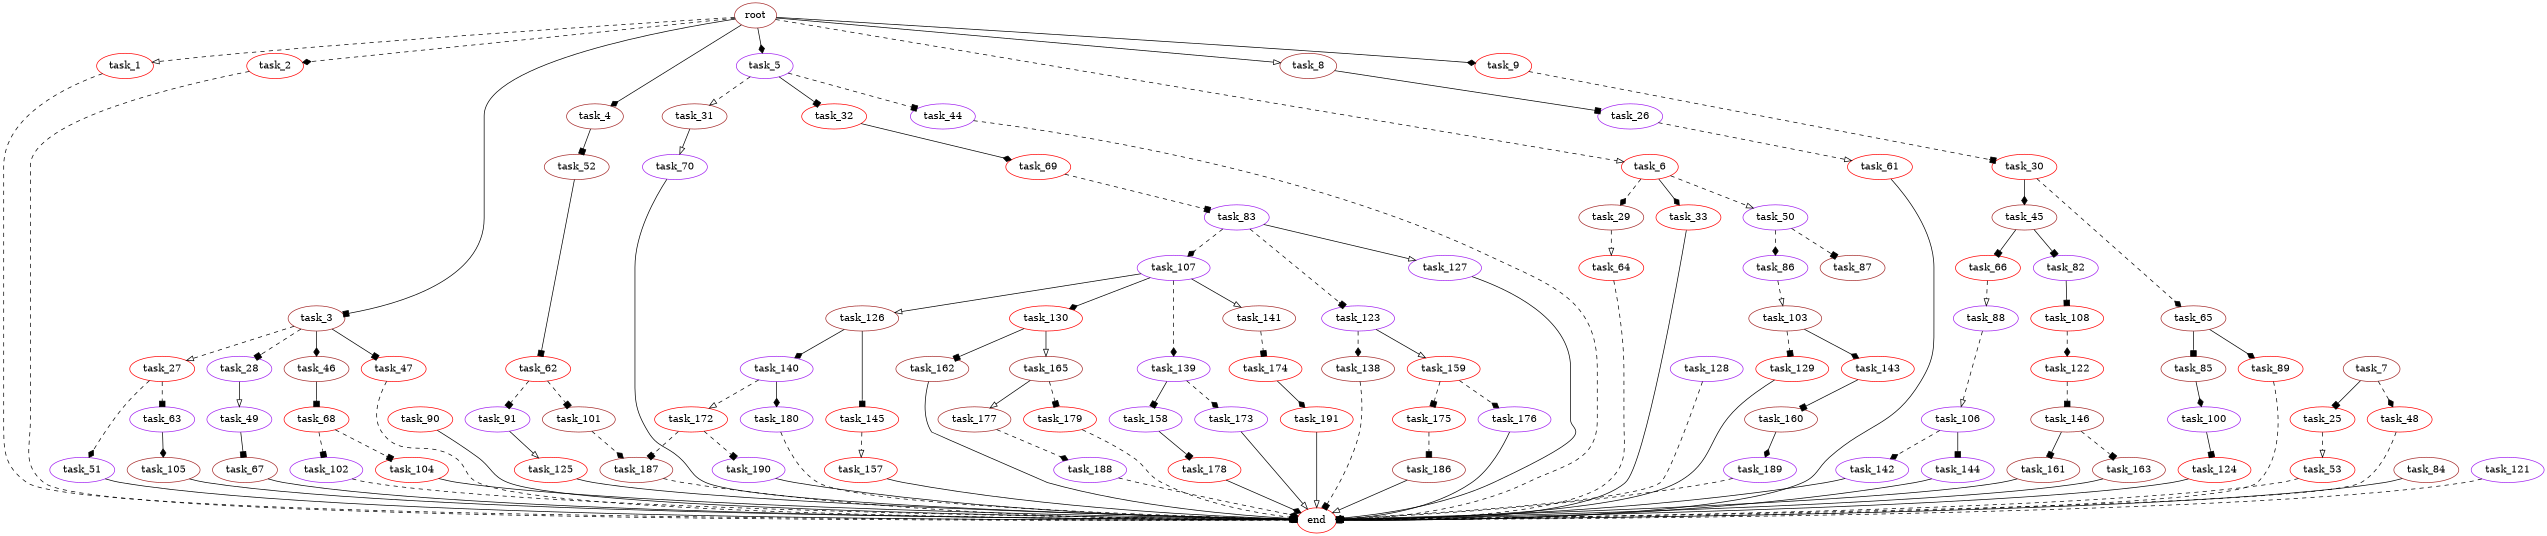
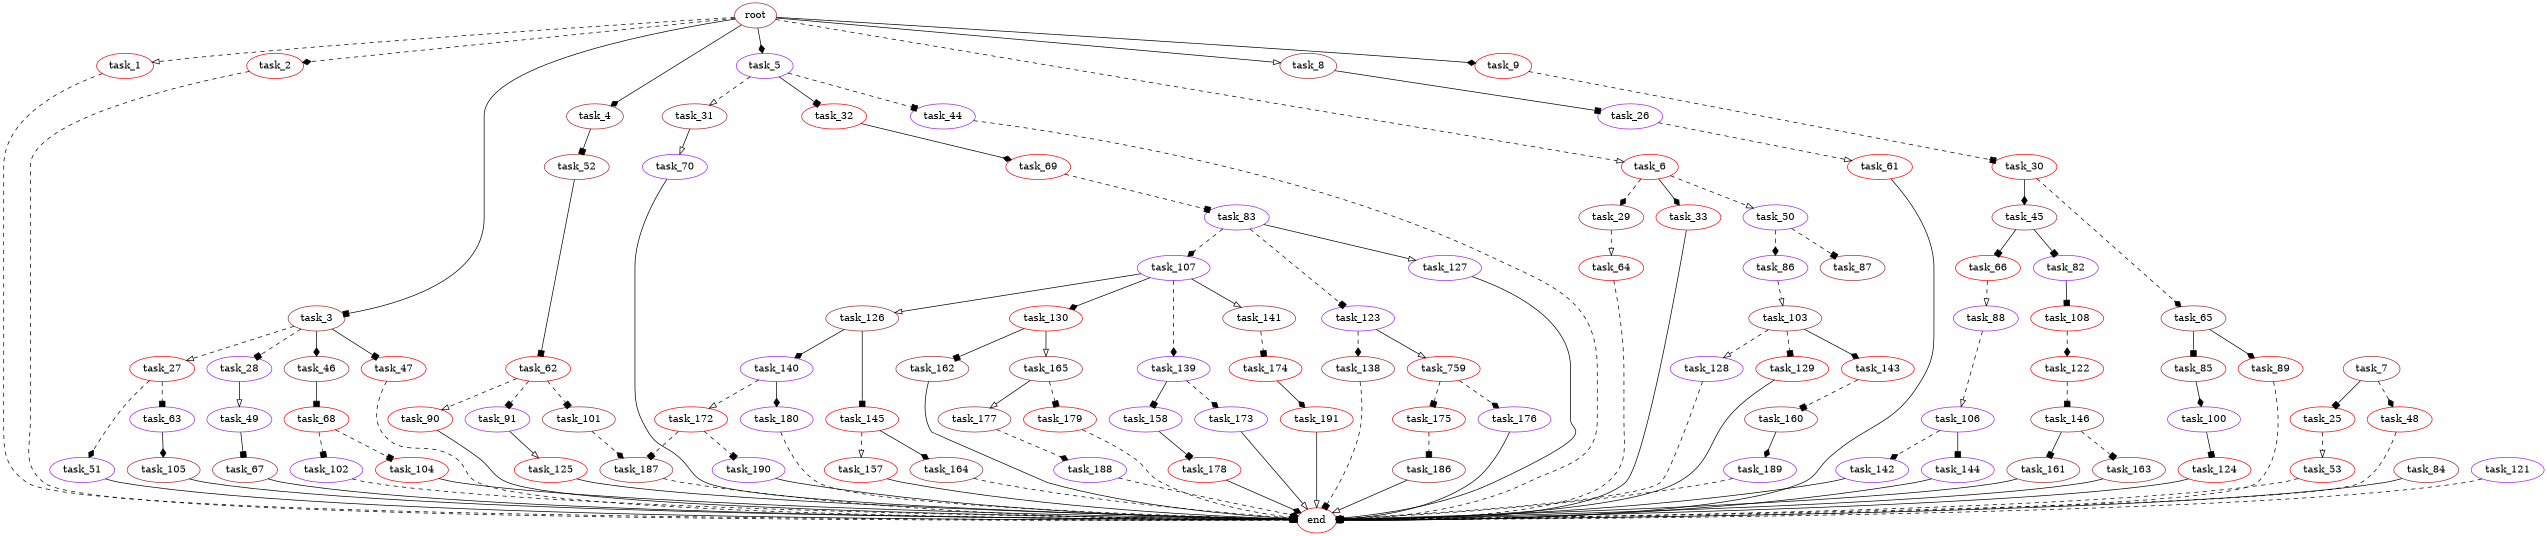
  digraph {
    node [color=red]
    edge [arrowhead=box style=solid]
    root [color=brown]
    task_1
    task_2
    task_3 [color=brown]
    task_4 [color=brown]
    task_5 [color=purple]
    task_6
    task_8 [color=brown]
    task_9
    end
    task_27
    task_28 [color=purple]
    task_46 [color=brown]
    task_47
    task_52 [color=brown]
    task_31 [color=brown]
    task_32
    task_44 [color=purple]
    task_29 [color=brown]
    task_33
    task_50 [color=purple]
    task_7 [color=brown]
    task_25
    task_48
    task_26 [color=purple]
    task_30
    task_51 [color=purple]
    task_63 [color=purple]
    task_49 [color=purple]
    task_68
    task_62
    task_70 [color=purple]
    task_69
    task_64
    task_86 [color=purple]
    task_87 [color=brown]
    task_53
    task_61
    task_45 [color=brown]
    task_65 [color=brown]
    task_105 [color=brown]
    task_67 [color=brown]
    task_66
    task_82 [color=purple]
    task_85 [color=brown]
    task_89
    task_83 [color=purple]
    task_88 [color=purple]
    task_108
    task_102 [color=purple]
    task_104
    task_103 [color=brown]
    task_90
    task_91 [color=purple]
    task_101 [color=brown]
    task_125
    task_187 [color=brown]
    task_84 [color=brown]
    task_100 [color=purple]
    task_106 [color=purple]
    task_107 [color=purple]
    task_123 [color=purple]
    task_127 [color=purple]
    task_122
    task_126 [color=brown]
    task_130
    task_139 [color=purple]
    task_141 [color=brown]
    task_138 [color=brown]
-   task_159
+   task_159 [label=task_759]
    task_124
    task_128 [color=purple]
    task_129
    task_143
    task_142 [color=purple]
    task_144 [color=purple]
    task_121 [color=purple]
    task_160 [color=brown]
    task_140 [color=purple]
    task_145
    task_162 [color=brown]
    task_165 [color=brown]
    task_158 [color=purple]
    task_173 [color=purple]
    task_174
    task_146 [color=brown]
    task_161 [color=brown]
    task_163 [color=brown]
    task_175
    task_176 [color=purple]
    task_172
    task_180 [color=purple]
    task_157
+   task_164 [color=brown]
    task_177 [color=brown]
    task_179
    task_178
    task_190 [color=purple]
    task_191
    task_189 [color=purple]
    task_186 [color=brown]
    task_188 [color=purple]
    root -> task_1 [arrowhead=onormal style=dashed]
    root -> task_2 [arrowhead=diamond style=dashed]
    root -> task_3
    root -> task_4 [arrowhead=diamond]
    root -> task_5 [arrowhead=diamond]
    root -> task_6 [arrowhead=onormal style=dashed]
    root -> task_8 [arrowhead=onormal]
    root -> task_9 [arrowhead=diamond]
    task_1 -> end [style=dashed]
    task_2 -> end [arrowhead=diamond style=dashed]
    task_3 -> task_27 [arrowhead=onormal style=dashed]
    task_3 -> task_28 [style=dashed]
    task_3 -> task_46 [arrowhead=diamond]
    task_3 -> task_47
    task_4 -> task_52
    task_5 -> task_31 [arrowhead=onormal style=dashed]
    task_5 -> task_32
    task_5 -> task_44 [style=dashed]
    task_6 -> task_29 [arrowhead=diamond style=dashed]
    task_6 -> task_33 [arrowhead=diamond]
    task_6 -> task_50 [arrowhead=onormal style=dashed]
    task_8 -> task_26
    task_9 -> task_30 [style=dashed]
    task_27 -> task_51 [arrowhead=diamond style=dashed]
    task_27 -> task_63 [style=dashed]
    task_28 -> task_49 [arrowhead=onormal]
    task_46 -> task_68
    task_47 -> end [arrowhead=onormal style=dashed]
    task_52 -> task_62
    task_31 -> task_70 [arrowhead=onormal]
    task_32 -> task_69 [arrowhead=diamond]
    task_44 -> end [arrowhead=onormal style=dashed]
    task_29 -> task_64 [arrowhead=onormal style=dashed]
    task_33 -> end
    task_50 -> task_86 [arrowhead=diamond style=dashed]
    task_50 -> task_87 [style=dashed]
    task_7 -> task_25
    task_7 -> task_48 [arrowhead=diamond style=dashed]
    task_25 -> task_53 [arrowhead=onormal style=dashed]
    task_48 -> end [arrowhead=onormal style=dashed]
    task_26 -> task_61 [arrowhead=onormal style=dashed]
    task_30 -> task_45 [arrowhead=diamond]
    task_30 -> task_65 [arrowhead=diamond style=dashed]
    task_51 -> end [arrowhead=onormal]
    task_63 -> task_105 [arrowhead=diamond]
    task_49 -> task_67
    task_68 -> task_102 [style=dashed]
    task_68 -> task_104 [style=dashed]
+   task_62 -> task_90 [arrowhead=onormal style=dashed]
    task_62 -> task_91 [style=dashed]
    task_62 -> task_101 [style=dashed]
    task_70 -> end [arrowhead=onormal]
    task_69 -> task_83 [style=dashed]
    task_64 -> end [arrowhead=onormal style=dashed]
    task_86 -> task_103 [arrowhead=onormal style=dashed]
    task_53 -> end [arrowhead=onormal style=dashed]
    task_61 -> end [arrowhead=onormal]
    task_45 -> task_66
    task_45 -> task_82
    task_65 -> task_85
    task_65 -> task_89 [arrowhead=diamond]
    task_105 -> end
    task_67 -> end [arrowhead=onormal]
    task_66 -> task_88 [arrowhead=onormal style=dashed]
    task_82 -> task_108
    task_85 -> task_100 [arrowhead=diamond]
    task_89 -> end [arrowhead=diamond style=dashed]
    task_83 -> task_107 [arrowhead=diamond style=dashed]
    task_83 -> task_123 [style=dashed]
    task_83 -> task_127 [arrowhead=onormal]
    task_88 -> task_106 [arrowhead=onormal style=dashed]
    task_108 -> task_122 [arrowhead=diamond style=dashed]
    task_102 -> end [style=dashed]
    task_104 -> end [arrowhead=onormal]
+   task_103 -> task_128 [arrowhead=onormal style=dashed]
    task_103 -> task_129 [style=dashed]
    task_103 -> task_143 [arrowhead=diamond]
    task_90 -> end [arrowhead=diamond]
    task_91 -> task_125 [arrowhead=onormal]
    task_101 -> task_187 [arrowhead=diamond style=dashed]
    task_125 -> end [arrowhead=diamond]
    task_187 -> end [arrowhead=diamond style=dashed]
    task_84 -> end [arrowhead=onormal]
    task_100 -> task_124
    task_106 -> task_142 [arrowhead=diamond style=dashed]
    task_106 -> task_144
    task_107 -> task_126 [arrowhead=onormal]
    task_107 -> task_130 [arrowhead=diamond]
    task_107 -> task_139 [arrowhead=diamond style=dashed]
    task_107 -> task_141 [arrowhead=onormal]
    task_123 -> task_138 [arrowhead=diamond style=dashed]
    task_123 -> task_159 [arrowhead=onormal]
    task_127 -> end [arrowhead=diamond]
    task_122 -> task_146 [style=dashed]
    task_126 -> task_140 [arrowhead=diamond]
    task_126 -> task_145
    task_130 -> task_162
    task_130 -> task_165 [arrowhead=onormal]
    task_139 -> task_158
    task_139 -> task_173 [arrowhead=diamond style=dashed]
    task_141 -> task_174 [style=dashed]
    task_138 -> end [style=dashed]
    task_159 -> task_175 [style=dashed]
    task_159 -> task_176 [arrowhead=diamond style=dashed]
    task_124 -> end [arrowhead=diamond]
    task_128 -> end [arrowhead=onormal style=dashed]
    task_129 -> end [arrowhead=onormal]
-   task_143 -> task_160
+   task_143 -> task_160 [style=dashed]
    task_142 -> end [arrowhead=onormal]
    task_144 -> end
    task_121 -> end [arrowhead=diamond style=dashed]
    task_160 -> task_189 [arrowhead=diamond]
    task_140 -> task_172 [arrowhead=onormal style=dashed]
    task_140 -> task_180 [arrowhead=diamond]
    task_145 -> task_157 [arrowhead=onormal style=dashed]
+   task_145 -> task_164 [arrowhead=diamond]
    task_162 -> end [arrowhead=onormal]
    task_165 -> task_177 [arrowhead=onormal]
    task_165 -> task_179 [style=dashed]
    task_158 -> task_178
    task_173 -> end [arrowhead=onormal]
    task_174 -> task_191 [arrowhead=diamond]
    task_146 -> task_161
    task_146 -> task_163 [style=dashed]
    task_161 -> end
    task_163 -> end [arrowhead=diamond]
    task_175 -> task_186 [style=dashed]
    task_176 -> end [arrowhead=onormal]
    task_172 -> task_187 [style=dashed]
    task_172 -> task_190 [style=dashed]
    task_180 -> end [arrowhead=onormal style=dashed]
    task_157 -> end [arrowhead=diamond]
+   task_164 -> end [arrowhead=onormal style=dashed]
    task_177 -> task_188 [arrowhead=diamond style=dashed]
    task_179 -> end [arrowhead=diamond style=dashed]
    task_178 -> end [arrowhead=diamond]
    task_190 -> end [arrowhead=diamond]
    task_191 -> end [arrowhead=onormal]
    task_189 -> end [arrowhead=diamond style=dashed]
    task_186 -> end [arrowhead=onormal]
    task_188 -> end [arrowhead=diamond style=dashed]
  }
